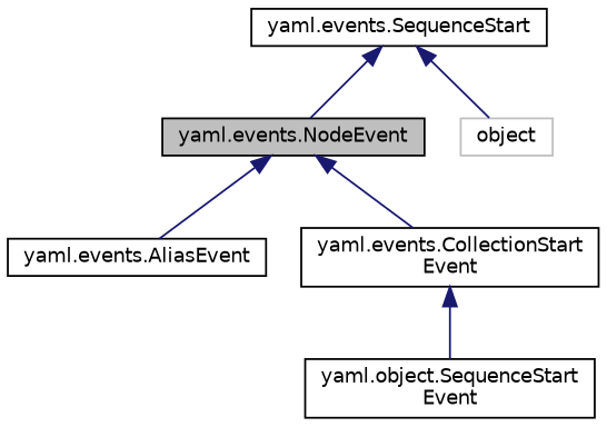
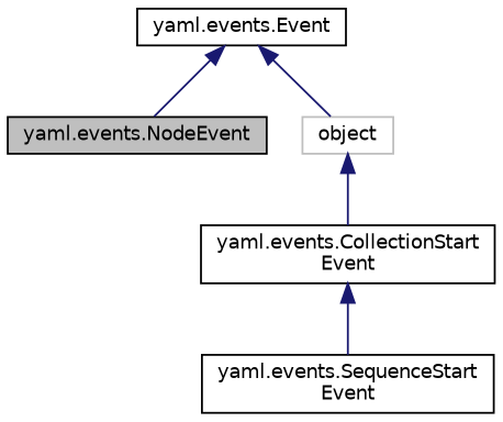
  digraph {
    node [color=black fillcolor=white fontname=Helvetica fontsize=10 shape=record style=filled]
    edge [color=midnightblue dir=back fontname=Helvetica fontsize=10 labelfontname=Helvetica labelfontsize=10 style=solid]
    n1 [fillcolor=grey75 fontcolor=black height=0.2 label="yaml.events.NodeEvent" width=0.4]
-   n2 [height=0.2 label="yaml.events.AliasEvent" width=0.4]
    n3 [height=0.2 label="yaml.events.CollectionStart\lEvent" width=0.4]
-   n4 [height=0.2 label="yaml.object.SequenceStart\lEvent" width=0.4]
-   n5 [height=0.2 label="yaml.events.SequenceStart" width=0.4]
+   n4 [height=0.2 label="yaml.events.SequenceStart\lEvent" width=0.4]
+   n5 [height=0.2 label="yaml.events.Event" width=0.4]
    n6 [color=grey75 height=0.2 label=object width=0.4]
-   n1 -> n2
-   n1 -> n3
+   n6 -> n3
    n3 -> n4
    n5 -> n1
    n5 -> n6
  }
